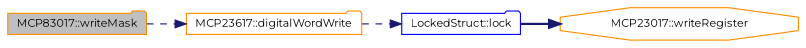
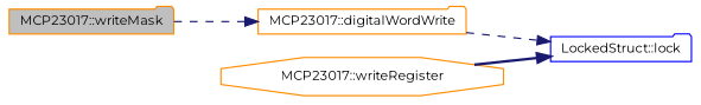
  digraph {
    fontname=Montserrat
    rankdir=LR
    node [color=darkorange fillcolor=white fontname=Montserrat fontsize=10 shape=folder style=filled]
    edge [color=midnightblue fontname=Montserrat fontsize=10 labelfontname=Helvetica labelfontsize=10 style=dashed]
-   n1 [fillcolor=grey75 fontcolor=black height=0.2 label="MCP83017::writeMask" width=0.4]
-   n2 [height=0.2 label="MCP23617::digitalWordWrite" width=0.4]
+   n1 [fillcolor=grey75 fontcolor=black height=0.2 label="MCP23017::writeMask" width=0.4]
+   n2 [height=0.2 label="MCP23017::digitalWordWrite" width=0.4]
    n3 [color=blue height=0.2 label="LockedStruct::lock" width=0.4]
    n4 [height=0.2 label="MCP23017::writeRegister" shape=octagon width=0.4]
    n1 -> n2
    n2 -> n3
-   n3 -> n4 [style=bold]
+   n4 -> n3 [style=bold]
  }
